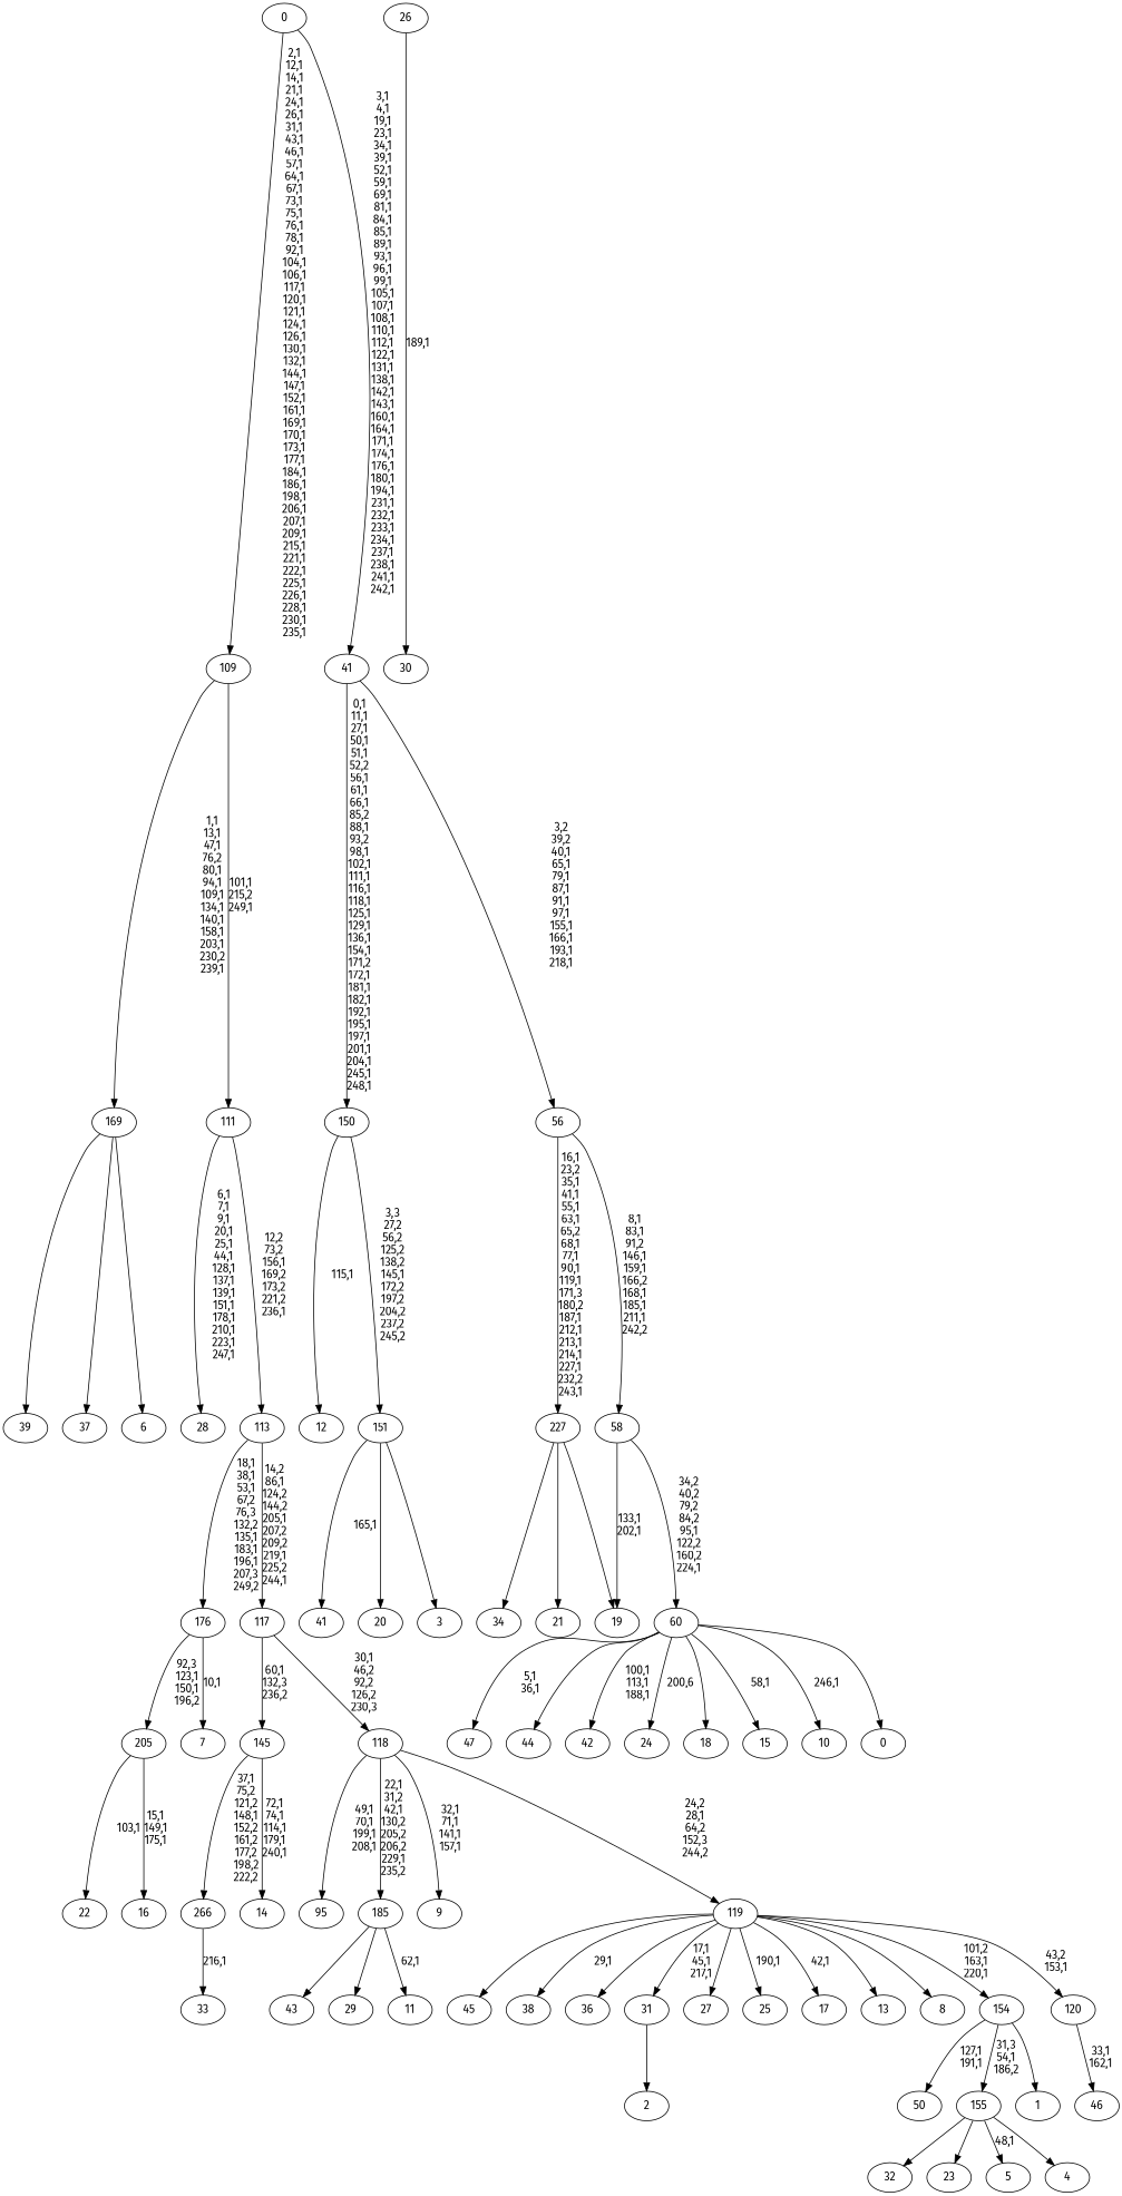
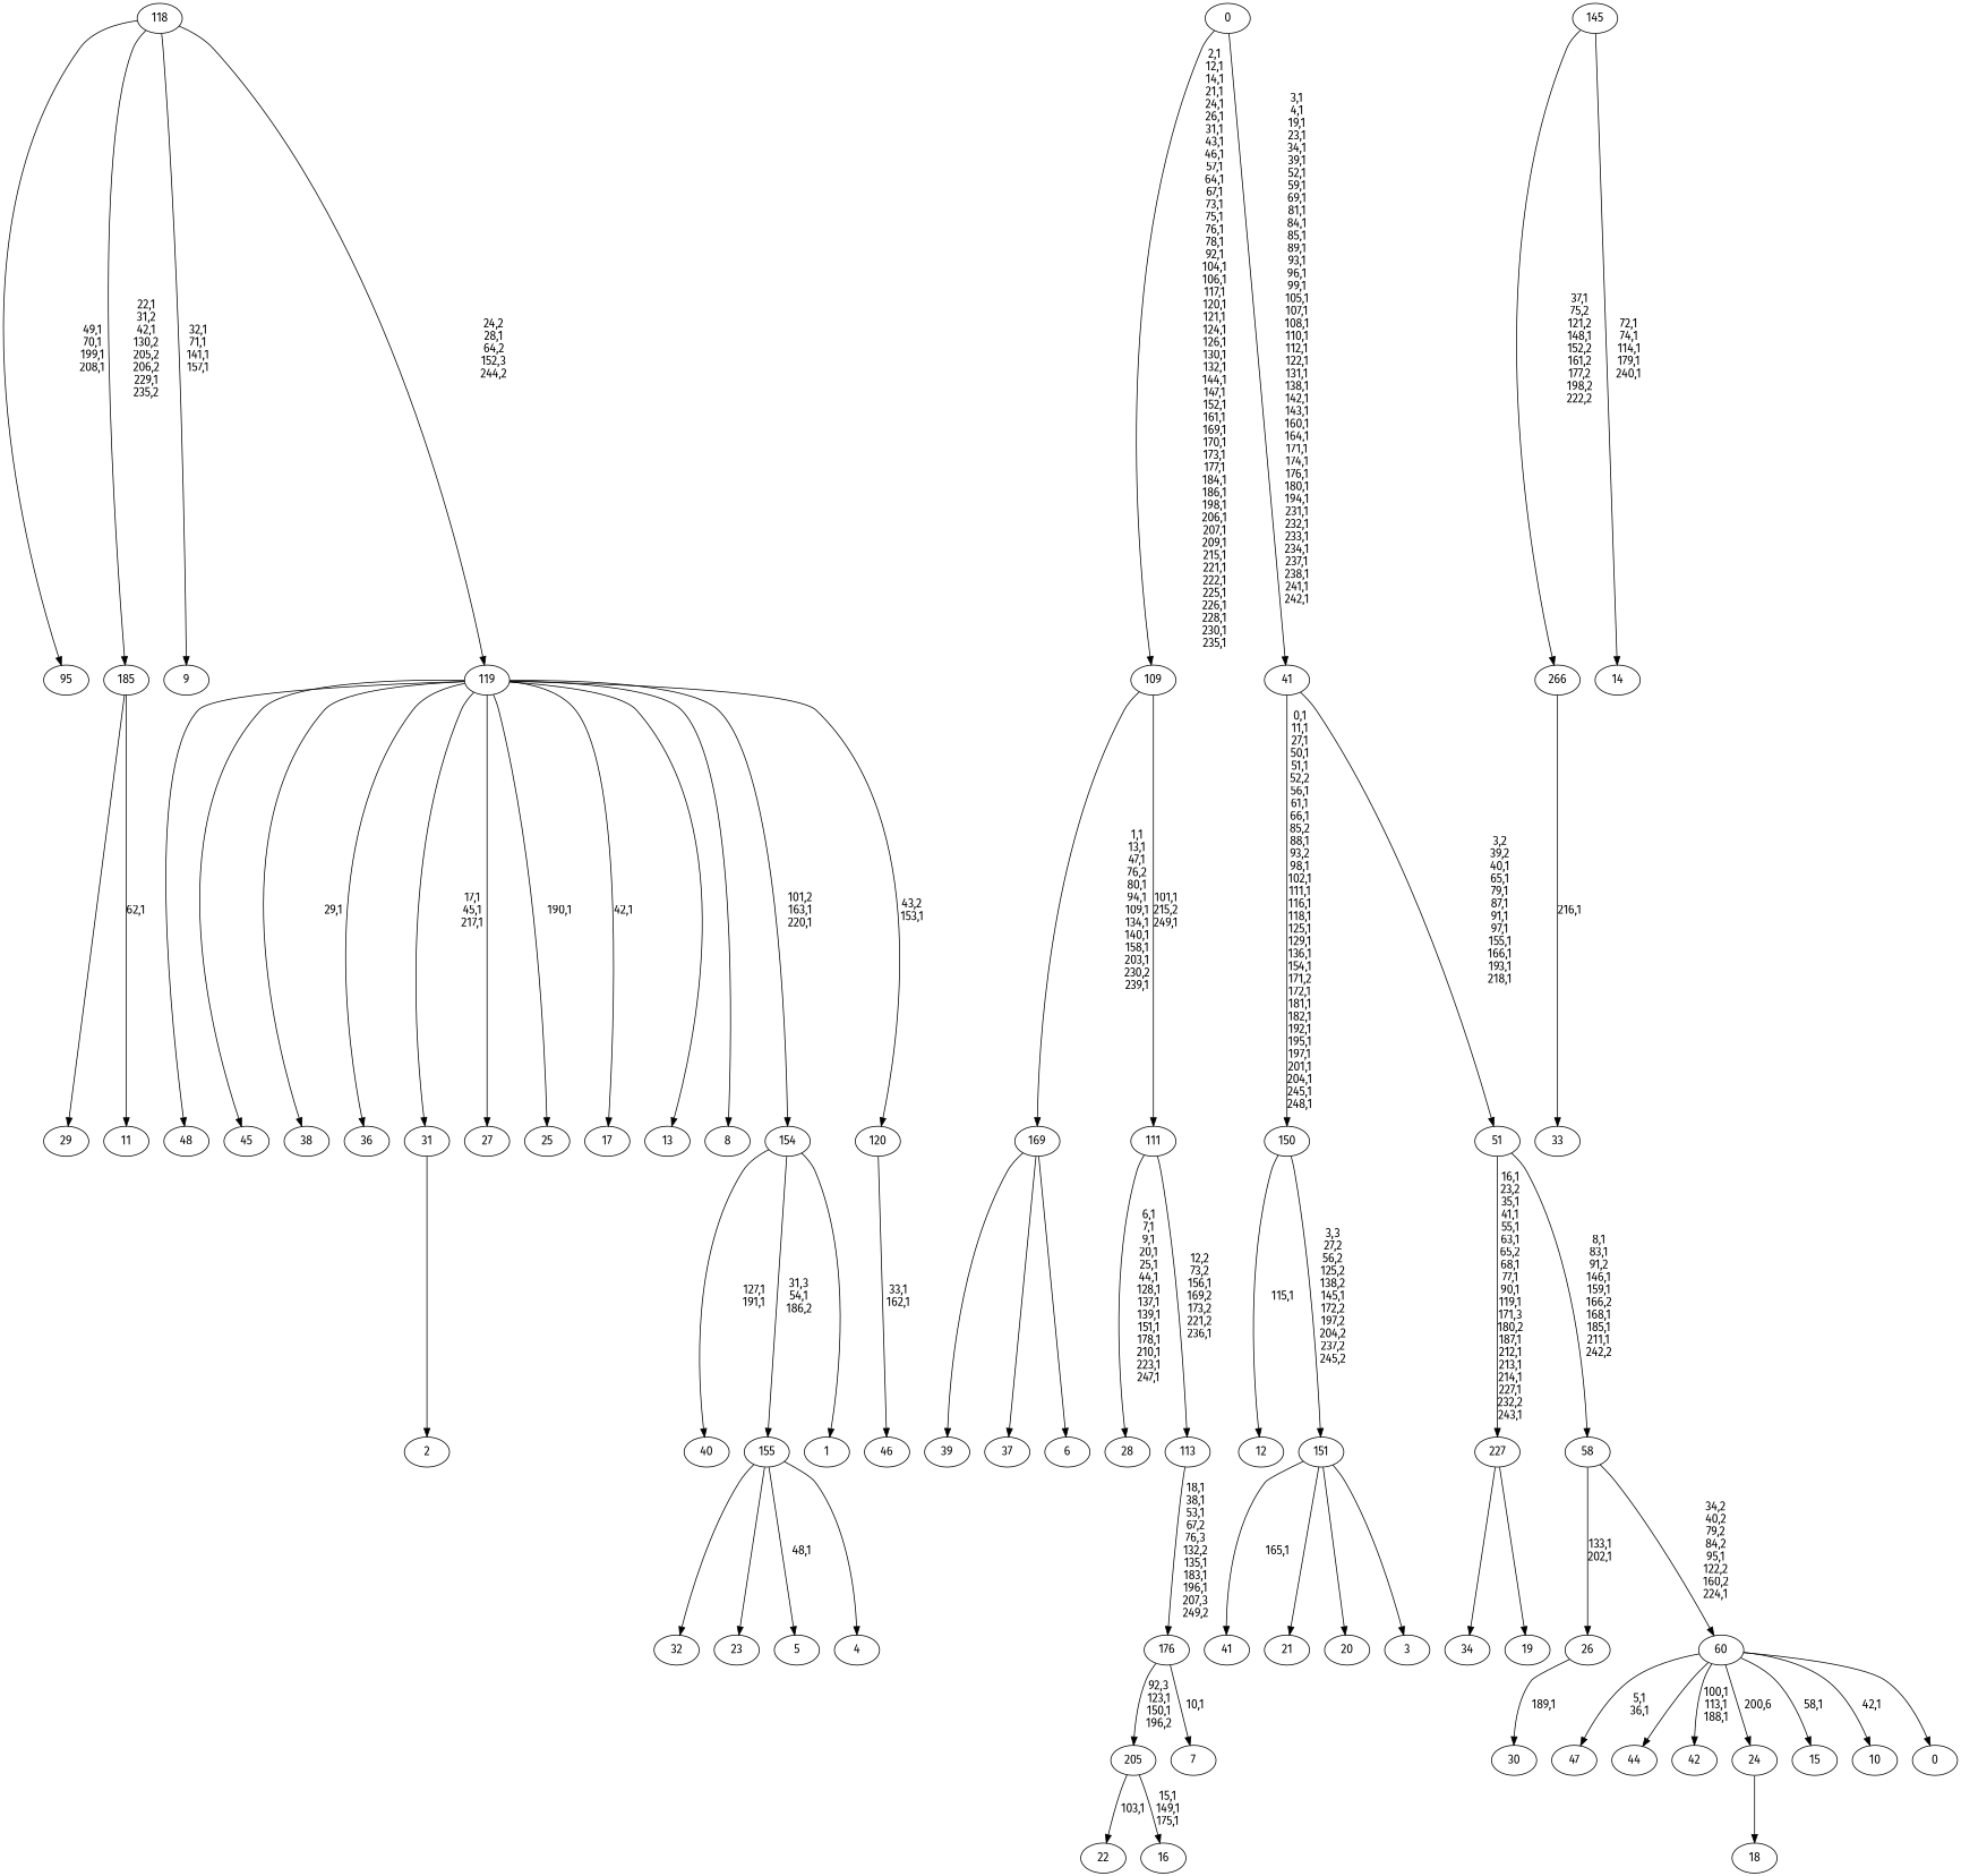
  digraph {
    fontname="Fira Sans"
    node [fontname="Fira Sans"]
    edge [fontname="Fira Sans"]
+   n1 [label=48]
    n2 [label=47]
    n3 [label=46]
    n4 [label=45]
    n5 [label=44]
-   n6 [label=43]
    n7 [label=42]
    n8 [label=41]
-   n9 [label=50]
+   n9 [label=40]
    n10 [label=39]
    n11 [label=38]
    n12 [label=37]
    n13 [label=36]
    n14 [label=95]
    n15 [label=34]
    n16 [label=33]
    266
    n18 [label=32]
    n19 [label=31]
    n20 [label=2]
    n21 [label=30]
    n22 [label=29]
    n23 [label=28]
    n24 [label=27]
    n25 [label=26]
    n26 [label=25]
    n27 [label=24]
    n28 [label=23]
    n29 [label=22]
    n30 [label=21]
    n31 [label=20]
    n32 [label=19]
    227
    n34 [label=18]
    n35 [label=17]
    n36 [label=16]
    205
    n38 [label=15]
    n39 [label=14]
    n40 [label=145]
    n41 [label=13]
    n42 [label=12]
    n43 [label=11]
    n44 [label=185]
    n45 [label=10]
    n46 [label=9]
    n47 [label=8]
    n48 [label=7]
    176
    n50 [label=6]
    169
    n52 [label=5]
    n53 [label=4]
    155
    154
    n56 [label=1]
    n57 [label=3]
    151
    150
    120
    119
    118
-   117
    113
    111
    109
    n67 [label=0]
    60
    58
-   51 [label=56]
+   51
    41
    0
    266 -> n16 [label="216,1"]
    n19 -> n20
    n25 -> n21 [label="189,1"]
    227 -> n15
-   227 -> n30
+   151 -> n30
    227 -> n32
    205 -> n29 [label="103,1"]
    205 -> n36 [label="15,1\n149,1\n175,1"]
    n40 -> 266 [label="37,1\n75,2\n121,2\n148,1\n152,2\n161,2\n177,2\n198,2\n222,2"]
    n40 -> n39 [label="72,1\n74,1\n114,1\n179,1\n240,1"]
-   n44 -> n6
    n44 -> n22
    n44 -> n43 [label="62,1"]
    176 -> 205 [label="92,3\n123,1\n150,1\n196,2"]
    176 -> n48 [label="10,1"]
    169 -> n10
    169 -> n12
    169 -> n50
    155 -> n18
    155 -> n28
    155 -> n52 [label="48,1"]
    155 -> n53
    154 -> n9 [label="127,1\n191,1"]
    154 -> 155 [label="31,3\n54,1\n186,2"]
    154 -> n56
    151 -> n8 [label="165,1"]
    151 -> n31
    151 -> n57
    150 -> n42 [label="115,1"]
    150 -> 151 [label="3,3\n27,2\n56,2\n125,2\n138,2\n145,1\n172,2\n197,2\n204,2\n237,2\n245,2"]
    120 -> n3 [label="33,1\n162,1"]
+   119 -> n1
    119 -> n4
    119 -> n11 [label="29,1"]
    119 -> n13
    119 -> n19 [label="17,1\n45,1\n217,1"]
    119 -> n24
    119 -> n26 [label="190,1"]
    119 -> n35 [label="42,1"]
    119 -> n41
    119 -> n47
    119 -> 154 [label="101,2\n163,1\n220,1"]
    119 -> 120 [label="43,2\n153,1"]
    118 -> n14 [label="49,1\n70,1\n199,1\n208,1"]
    118 -> n44 [label="22,1\n31,2\n42,1\n130,2\n205,2\n206,2\n229,1\n235,2"]
    118 -> n46 [label="32,1\n71,1\n141,1\n157,1"]
    118 -> 119 [label="24,2\n28,1\n64,2\n152,3\n244,2"]
-   117 -> n40 [label="60,1\n132,3\n236,2"]
-   117 -> 118 [label="30,1\n46,2\n92,2\n126,2\n230,3"]
    113 -> 176 [label="18,1\n38,1\n53,1\n67,2\n76,3\n132,2\n135,1\n183,1\n196,1\n207,3\n249,2"]
-   113 -> 117 [label="14,2\n86,1\n124,2\n144,2\n205,1\n207,2\n209,2\n219,1\n225,2\n244,1"]
    111 -> n23 [label="6,1\n7,1\n9,1\n20,1\n25,1\n44,1\n128,1\n137,1\n139,1\n151,1\n178,1\n210,1\n223,1\n247,1"]
    111 -> 113 [label="12,2\n73,2\n156,1\n169,2\n173,2\n221,2\n236,1"]
    109 -> 169 [label="1,1\n13,1\n47,1\n76,2\n80,1\n94,1\n109,1\n134,1\n140,1\n158,1\n203,1\n230,2\n239,1"]
    109 -> 111 [label="101,1\n215,2\n249,1"]
    60 -> n2 [label="5,1\n36,1"]
    60 -> n5
    60 -> n7 [label="100,1\n113,1\n188,1"]
    60 -> n27 [label="200,6"]
-   60 -> n34
+   n27 -> n34
    60 -> n38 [label="58,1"]
-   60 -> n45 [label="246,1"]
+   60 -> n45 [label="42,1"]
    60 -> n67
-   58 -> n32 [label="133,1\n202,1"]
+   58 -> n25 [label="133,1\n202,1"]
    58 -> 60 [label="34,2\n40,2\n79,2\n84,2\n95,1\n122,2\n160,2\n224,1"]
    51 -> 227 [label="16,1\n23,2\n35,1\n41,1\n55,1\n63,1\n65,2\n68,1\n77,1\n90,1\n119,1\n171,3\n180,2\n187,1\n212,1\n213,1\n214,1\n227,1\n232,2\n243,1"]
    51 -> 58 [label="8,1\n83,1\n91,2\n146,1\n159,1\n166,2\n168,1\n185,1\n211,1\n242,2"]
    41 -> 150 [label="0,1\n11,1\n27,1\n50,1\n51,1\n52,2\n56,1\n61,1\n66,1\n85,2\n88,1\n93,2\n98,1\n102,1\n111,1\n116,1\n118,1\n125,1\n129,1\n136,1\n154,1\n171,2\n172,1\n181,1\n182,1\n192,1\n195,1\n197,1\n201,1\n204,1\n245,1\n248,1"]
    41 -> 51 [label="3,2\n39,2\n40,1\n65,1\n79,1\n87,1\n91,1\n97,1\n155,1\n166,1\n193,1\n218,1"]
    0 -> 109 [label="2,1\n12,1\n14,1\n21,1\n24,1\n26,1\n31,1\n43,1\n46,1\n57,1\n64,1\n67,1\n73,1\n75,1\n76,1\n78,1\n92,1\n104,1\n106,1\n117,1\n120,1\n121,1\n124,1\n126,1\n130,1\n132,1\n144,1\n147,1\n152,1\n161,1\n169,1\n170,1\n173,1\n177,1\n184,1\n186,1\n198,1\n206,1\n207,1\n209,1\n215,1\n221,1\n222,1\n225,1\n226,1\n228,1\n230,1\n235,1"]
    0 -> 41 [label="3,1\n4,1\n19,1\n23,1\n34,1\n39,1\n52,1\n59,1\n69,1\n81,1\n84,1\n85,1\n89,1\n93,1\n96,1\n99,1\n105,1\n107,1\n108,1\n110,1\n112,1\n122,1\n131,1\n138,1\n142,1\n143,1\n160,1\n164,1\n171,1\n174,1\n176,1\n180,1\n194,1\n231,1\n232,1\n233,1\n234,1\n237,1\n238,1\n241,1\n242,1"]
  }
